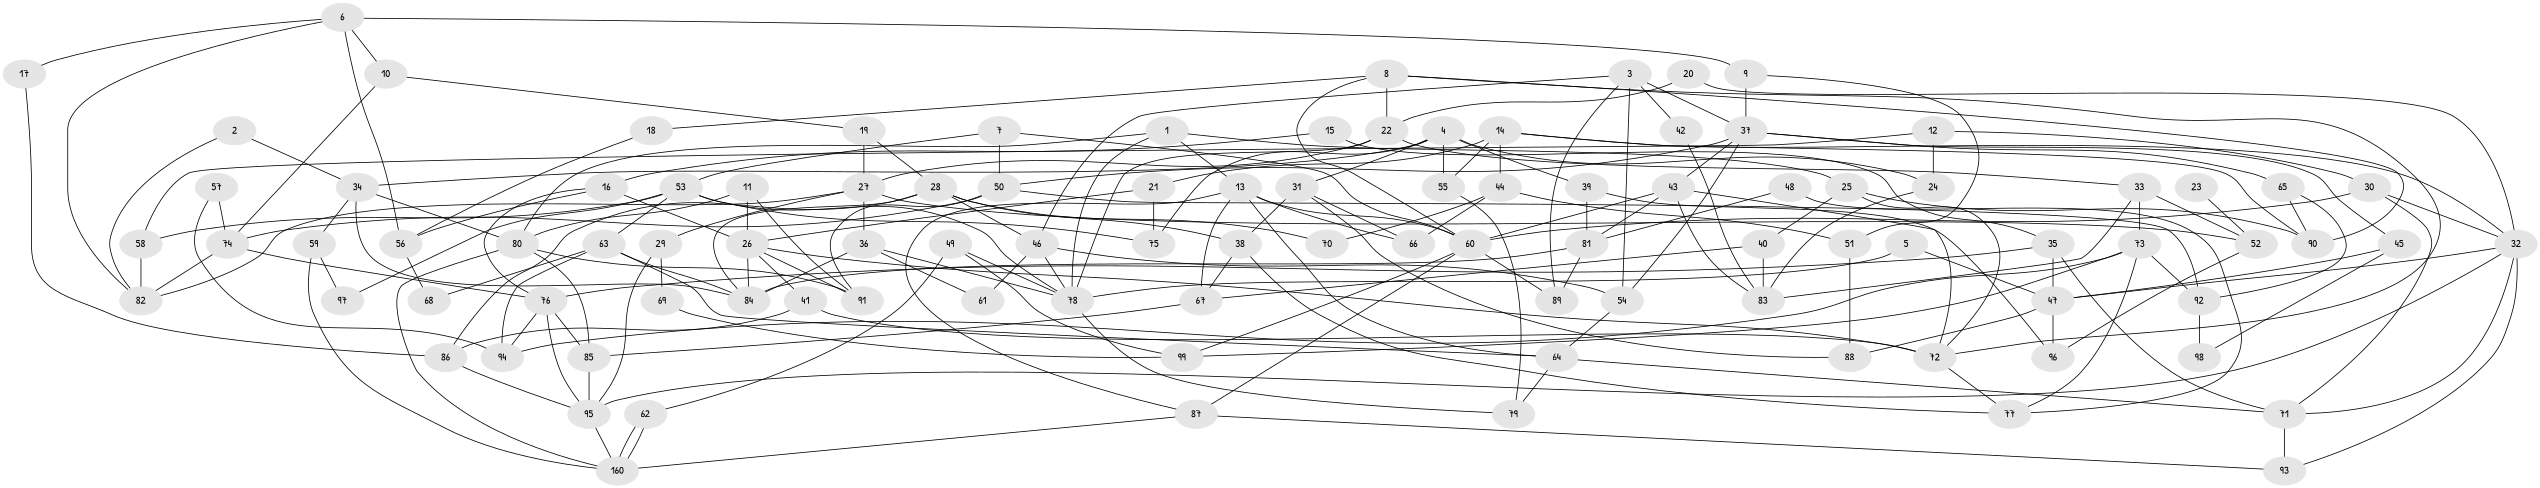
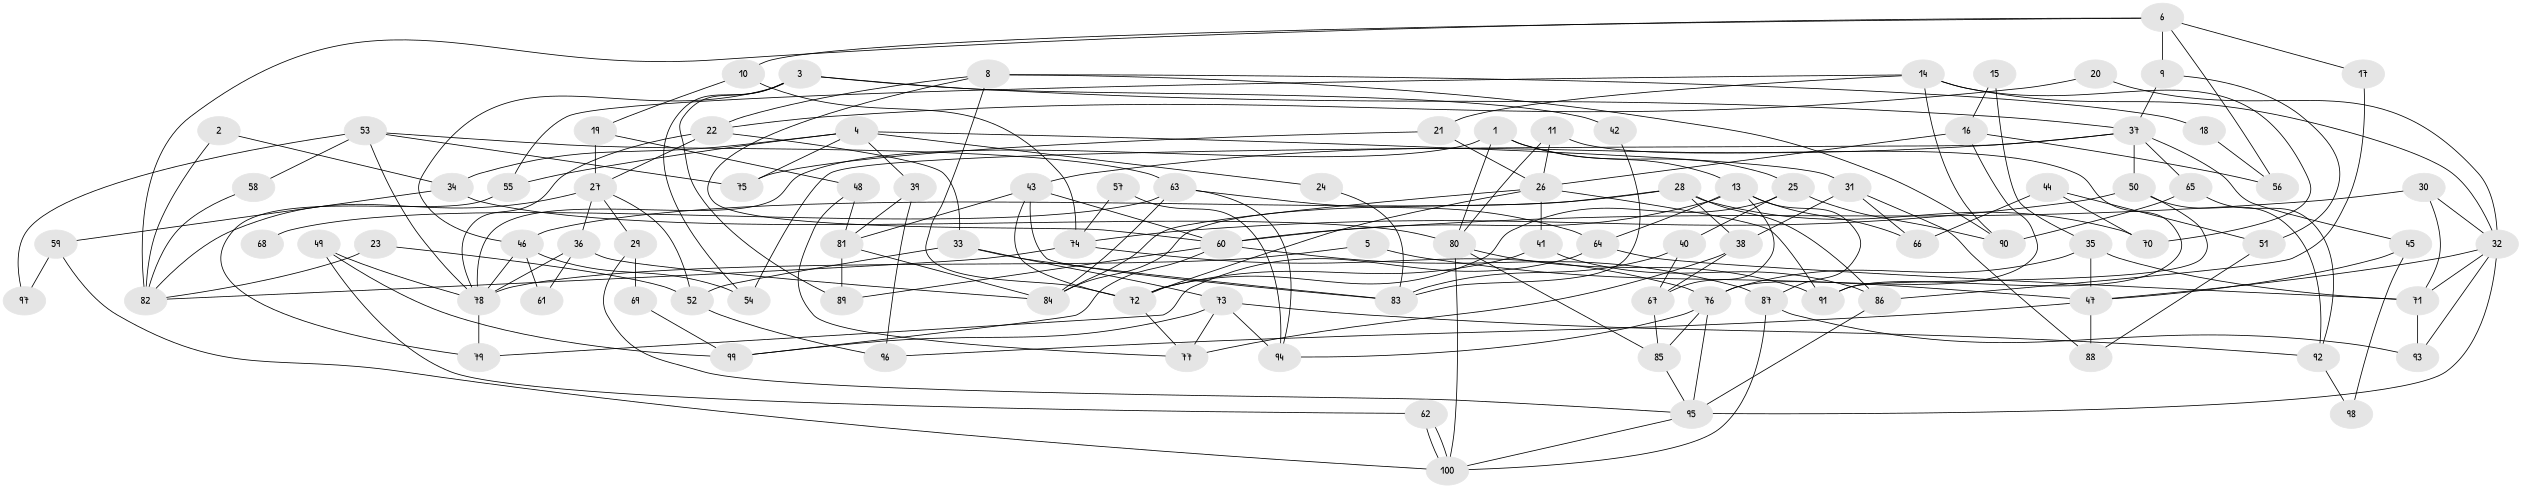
  graph {
    fontname="Patrick Hand"
    node [color=gray90 fontname="Patrick Hand" style=filled]
    edge [fontname="Patrick Hand"]
    1
    13
    25
    78
    80
    60
    64
    66
    67
    87
    72
    90
    40
    79
    91
-   100 [label=160]
+   100
    85
    2
    34
    82
    84
    59
    3
    37
    42
    46
    54
    89
    50
    43
    45
    65
    83
    61
    4
    24
    31
    39
    55
    75
    38
    88
    81
    96
    5
    47
    6
    9
    10
    17
    56
    51
    19
    74
    86
    68
-   7
    53
    92
    58
    63
    97
    99
    8
    18
    22
    27
    33
    77
    48
    76
    11
    26
    41
-   12
    30
    32
    71
    93
    14
    21
    70
    95
    15
    16
    35
    94
    52
    29
    36
    20
    73
    23
    69
    28
    98
    44
    49
    62
    57
    1 -- 13
    1 -- 25
    1 -- 78
    1 -- 80
    13 -- 60
    13 -- 64
    13 -- 66
    13 -- 67
    13 -- 87
    25 -- 72
    25 -- 90
    25 -- 40
    78 -- 79
    80 -- 91
    80 -- 100
    80 -- 85
    60 -- 87
    60 -- 89
    60 -- 99
    64 -- 79
    64 -- 71
    67 -- 85
    87 -- 100
    87 -- 93
    72 -- 77
    40 -- 67
    40 -- 83
    85 -- 95
    2 -- 34
    2 -- 82
    34 -- 80
-   34 -- 84
    34 -- 59
    59 -- 100
    59 -- 97
    3 -- 37
    3 -- 42
    3 -- 46
    3 -- 54
    3 -- 89
    37 -- 54
    37 -- 50
    37 -- 43
    37 -- 45
    37 -- 65
    42 -- 83
    46 -- 78
    46 -- 54
    46 -- 61
-   54 -- 64
    50 -- 91
    50 -- 74
    50 -- 92
    43 -- 60
    43 -- 72
    43 -- 83
    43 -- 81
    45 -- 47
    45 -- 98
    65 -- 90
    65 -- 92
    4 -- 34
    4 -- 24
    4 -- 31
    4 -- 39
    4 -- 55
    4 -- 75
    24 -- 83
    31 -- 66
    31 -- 38
    31 -- 88
    39 -- 81
    39 -- 96
    55 -- 79
    38 -- 67
    38 -- 77
    81 -- 84
    81 -- 89
    5 -- 78
    5 -- 47
    47 -- 88
    47 -- 96
    6 -- 82
    6 -- 9
    6 -- 10
    6 -- 17
    6 -- 56
    9 -- 37
    9 -- 51
    10 -- 19
    10 -- 74
    17 -- 86
-   56 -- 68
    51 -- 88
    19 -- 27
-   19 -- 28
+   19 -- 48
    74 -- 82
    74 -- 76
    86 -- 95
-   7 -- 60
-   7 -- 50
-   7 -- 53
    53 -- 78
    53 -- 75
    53 -- 58
    53 -- 63
    53 -- 97
    92 -- 98
    58 -- 82
    63 -- 64
    63 -- 84
    63 -- 68
    63 -- 94
    8 -- 60
    8 -- 72
    8 -- 90
    8 -- 18
    8 -- 22
    18 -- 56
    22 -- 78
    22 -- 27
    22 -- 33
    27 -- 82
    27 -- 52
    27 -- 29
    27 -- 36
    33 -- 83
    33 -- 52
    33 -- 73
    48 -- 81
    48 -- 77
    76 -- 85
    76 -- 95
    76 -- 94
    11 -- 80
    11 -- 91
    11 -- 26
    26 -- 72
    26 -- 91
    26 -- 84
    26 -- 41
    41 -- 72
    41 -- 86
-   12 -- 24
-   12 -- 58
-   12 -- 30
    30 -- 60
    30 -- 32
    30 -- 71
    32 -- 47
    32 -- 71
    32 -- 93
    32 -- 95
    71 -- 93
    14 -- 90
    14 -- 55
    14 -- 32
    14 -- 21
-   14 -- 44
+   14 -- 70
    21 -- 75
    21 -- 26
    95 -- 100
    15 -- 16
    15 -- 35
    16 -- 56
    16 -- 76
    16 -- 26
    35 -- 47
    35 -- 76
    35 -- 71
    52 -- 96
    29 -- 95
    29 -- 69
    36 -- 78
    36 -- 84
    36 -- 61
    20 -- 22
    20 -- 32
    73 -- 92
    73 -- 99
    73 -- 77
    73 -- 94
+   23 -- 82
    23 -- 52
    69 -- 99
    28 -- 84
    28 -- 46
    28 -- 38
    28 -- 86
    28 -- 70
    44 -- 66
    44 -- 51
    44 -- 70
    49 -- 78
    49 -- 99
    49 -- 62
    62 -- 100
    62 -- 100
    57 -- 74
    57 -- 94
  }
